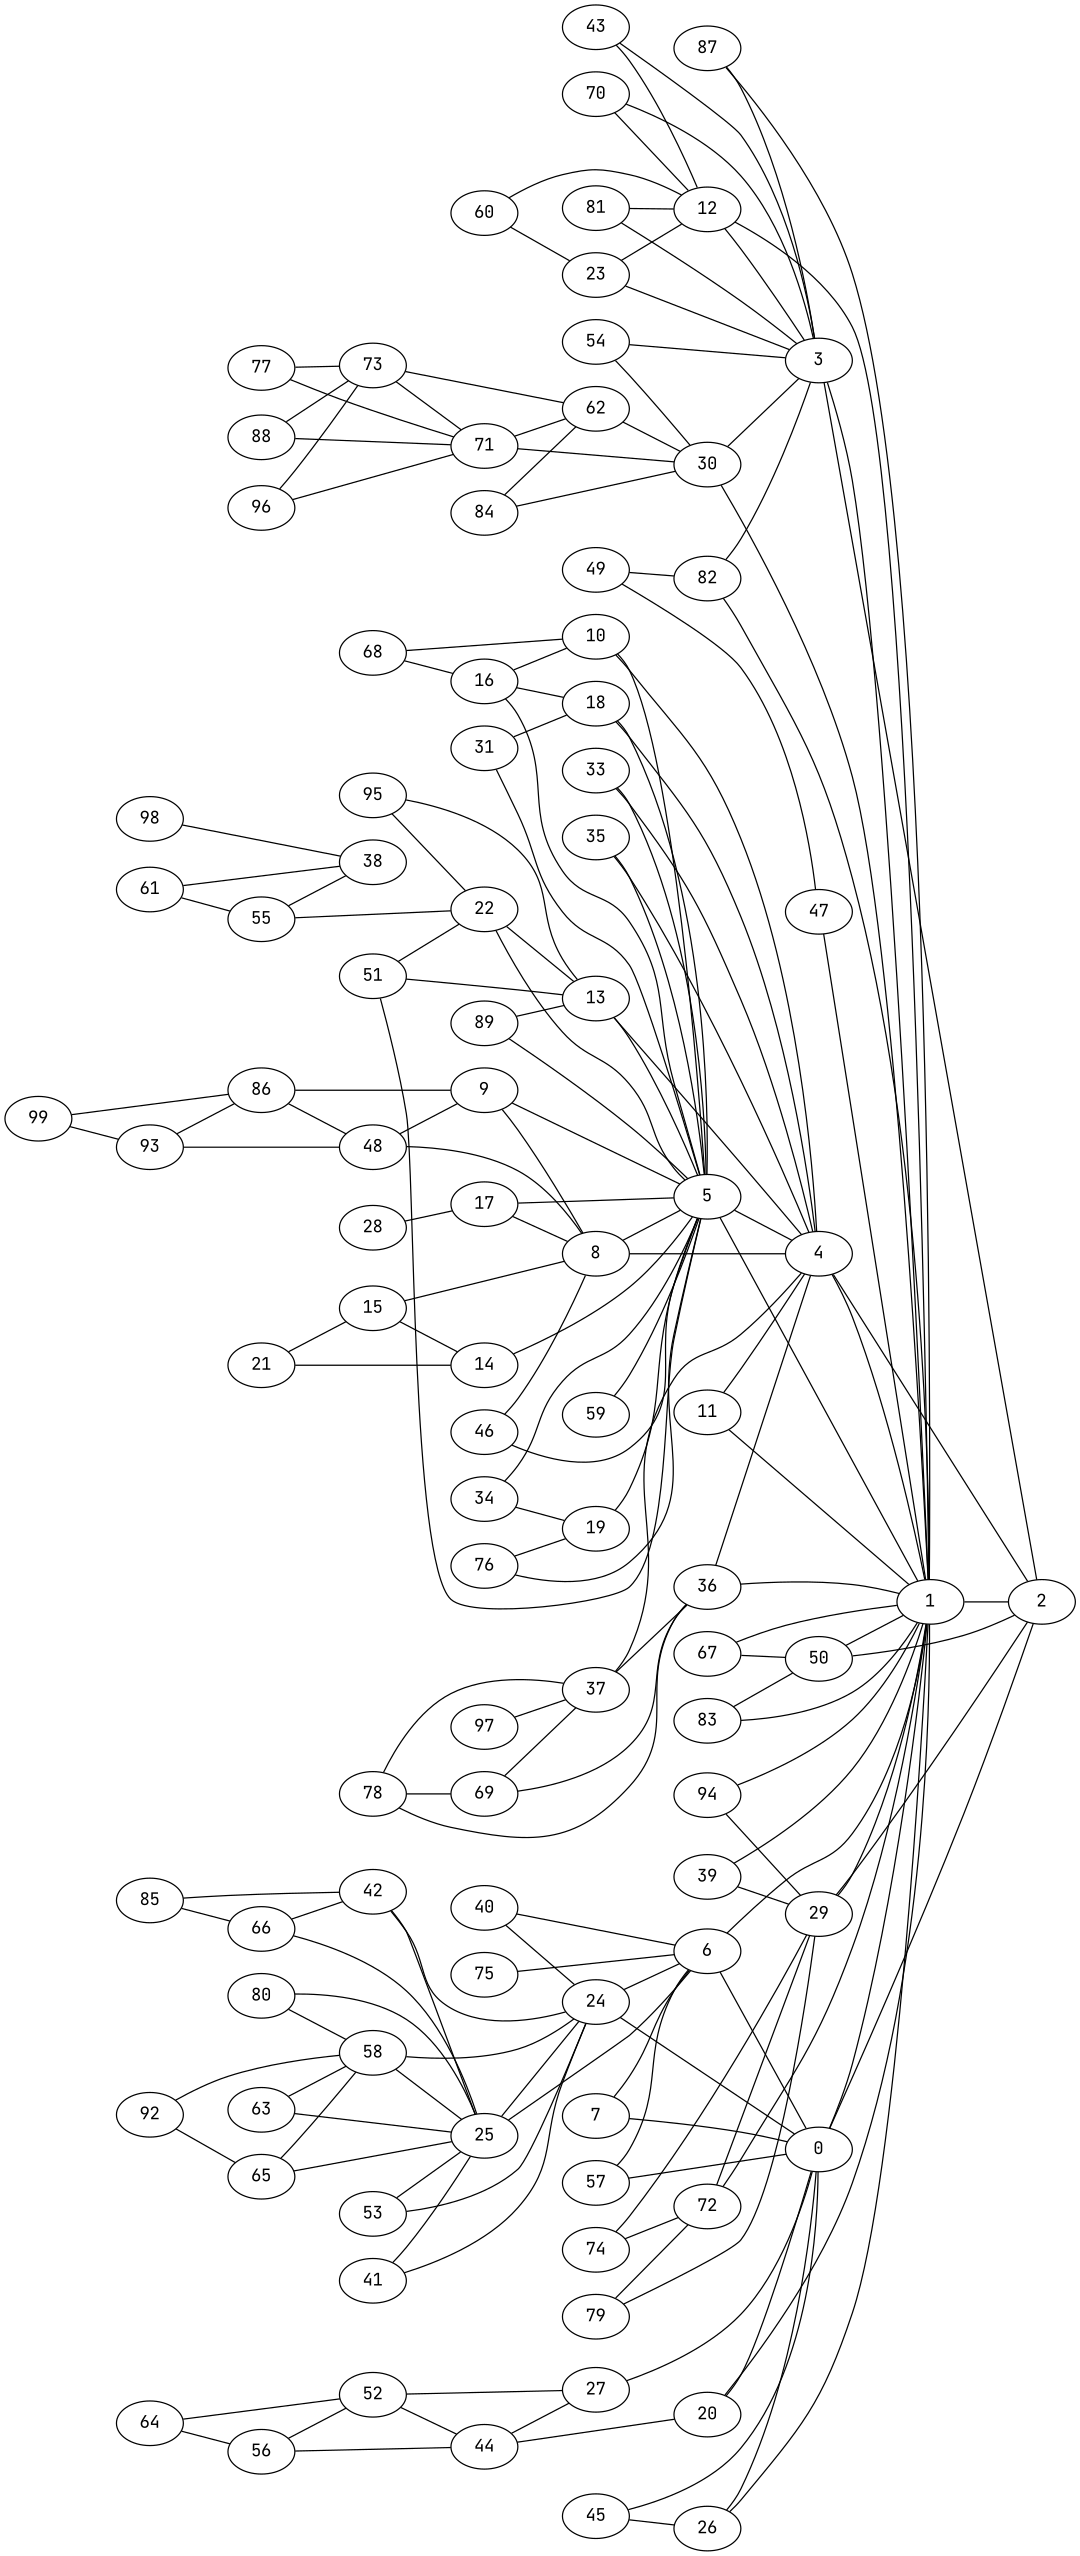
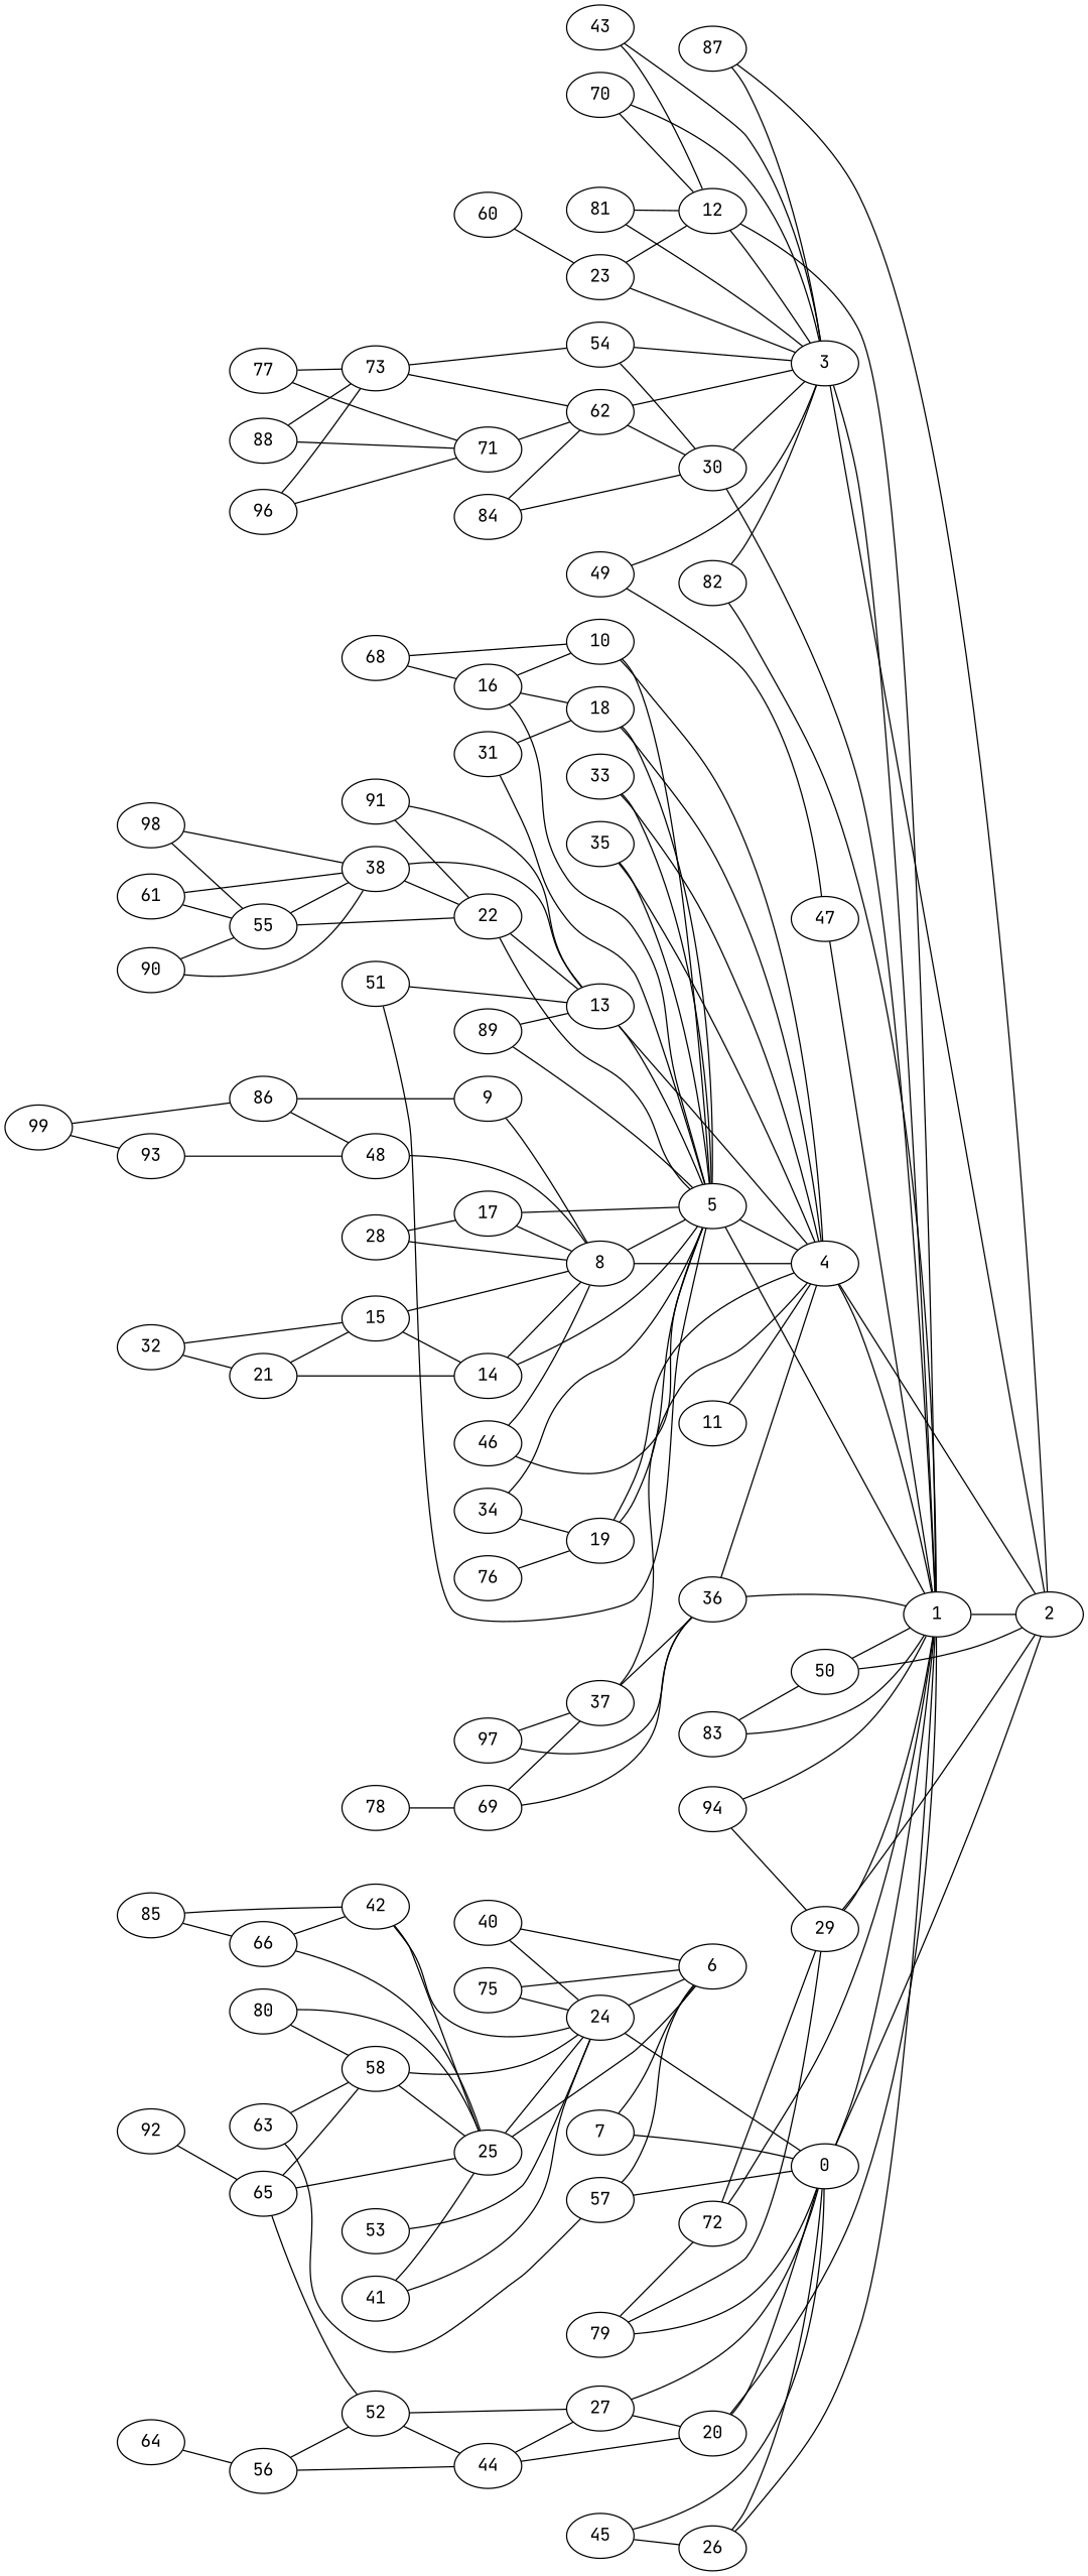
  graph {
    fontname="JetBrains Mono"
    rankdir=LR
    node [fontname="JetBrains Mono"]
    edge [fontname="JetBrains Mono"]
    n1 [label=0]
    n2 [label=1]
    n3 [label=2]
    n4 [label=3]
    n5 [label=4]
    n6 [label=5]
    n7 [label=6]
    n8 [label=7]
    n9 [label=8]
    n10 [label=9]
    n11 [label=10]
    n12 [label=11]
    n13 [label=12]
    n14 [label=13]
    n15 [label=14]
    n16 [label=15]
    n17 [label=16]
    n18 [label=18]
    n19 [label=17]
    n20 [label=19]
    n21 [label=20]
    n22 [label=21]
    n23 [label=22]
    n24 [label=23]
    n25 [label=24]
    n26 [label=25]
    n27 [label=26]
    n28 [label=27]
    n29 [label=28]
    n30 [label=29]
    n31 [label=30]
    n32 [label=31]
+   n33 [label=32]
    n34 [label=33]
    n35 [label=34]
    n36 [label=35]
    n37 [label=36]
    n38 [label=37]
    n39 [label=38]
-   n40 [label=39]
    n41 [label=40]
    n42 [label=41]
    n43 [label=42]
    n44 [label=43]
    n45 [label=44]
    n46 [label=45]
    n47 [label=46]
    n48 [label=47]
    n49 [label=48]
    n50 [label=49]
    n51 [label=50]
    n52 [label=51]
    n53 [label=52]
    n54 [label=53]
    n55 [label=54]
    n56 [label=55]
    n57 [label=56]
    n58 [label=57]
    n59 [label=58]
-   n60 [label=59]
    n61 [label=60]
    n62 [label=61]
    n63 [label=62]
    n64 [label=63]
    n65 [label=64]
    n66 [label=65]
    n67 [label=66]
-   n68 [label=67]
    n69 [label=68]
    n70 [label=69]
    n71 [label=70]
    n72 [label=71]
    n73 [label=72]
    n74 [label=73]
-   n75 [label=74]
    n76 [label=75]
    n77 [label=76]
    n78 [label=77]
    n79 [label=78]
    n80 [label=79]
    n81 [label=80]
    n82 [label=81]
    n83 [label=82]
    n84 [label=83]
    n85 [label=84]
    n86 [label=85]
    n87 [label=86]
    n88 [label=87]
    n89 [label=88]
    n90 [label=89]
+   n91 [label=90]
    n92 [label=92]
    n93 [label=93]
    n94 [label=94]
-   n95 [label=95]
+   n95 [label=91]
    n96 [label=96]
    n97 [label=97]
    n98 [label=98]
    n99 [label=99]
    n1 -- n2
    n1 -- n3
    n2 -- n3
    n4 -- n2
    n4 -- n3
    n5 -- n2
    n5 -- n3
    n6 -- n2
    n6 -- n5
-   n7 -- n1
-   n7 -- n2
+   n80 -- n1
    n8 -- n1
    n8 -- n7
    n9 -- n5
    n9 -- n6
-   n10 -- n6
    n10 -- n9
    n11 -- n5
    n11 -- n6
-   n12 -- n2
    n12 -- n5
    n13 -- n2
    n13 -- n4
    n14 -- n5
    n14 -- n6
    n15 -- n6
+   n15 -- n9
    n16 -- n9
    n16 -- n15
    n17 -- n6
    n17 -- n11
    n17 -- n18
    n18 -- n5
    n18 -- n6
    n19 -- n6
    n19 -- n9
+   n20 -- n5
    n20 -- n6
    n21 -- n1
    n21 -- n2
    n22 -- n15
    n22 -- n16
    n23 -- n6
    n23 -- n14
    n24 -- n4
    n24 -- n13
    n25 -- n1
    n25 -- n7
    n26 -- n7
    n26 -- n25
    n27 -- n1
    n27 -- n2
    n28 -- n1
+   n28 -- n21
+   n29 -- n9
    n29 -- n19
    n30 -- n2
    n30 -- n3
    n31 -- n2
    n31 -- n4
    n32 -- n6
    n32 -- n18
+   n33 -- n16
+   n33 -- n22
    n34 -- n5
    n34 -- n6
    n35 -- n6
    n35 -- n20
    n36 -- n5
    n36 -- n6
    n37 -- n2
    n37 -- n5
    n38 -- n5
    n38 -- n37
-   n52 -- n23
-   n40 -- n2
-   n40 -- n30
+   n39 -- n14
+   n39 -- n23
    n41 -- n7
    n41 -- n25
    n42 -- n25
    n42 -- n26
    n43 -- n25
    n43 -- n26
    n44 -- n4
    n44 -- n13
    n45 -- n21
    n45 -- n28
    n46 -- n1
    n46 -- n27
    n47 -- n6
    n47 -- n9
    n48 -- n2
    n49 -- n9
-   n49 -- n10
-   n50 -- n83
+   n50 -- n4
    n50 -- n48
    n51 -- n2
    n51 -- n3
    n52 -- n6
    n52 -- n14
    n53 -- n28
    n53 -- n45
    n54 -- n25
-   n54 -- n26
    n55 -- n4
    n55 -- n31
    n56 -- n23
    n56 -- n39
    n57 -- n45
    n57 -- n53
    n58 -- n1
    n58 -- n7
    n59 -- n25
    n59 -- n26
-   n60 -- n6
-   n61 -- n13
    n61 -- n24
    n62 -- n39
    n62 -- n56
+   n63 -- n4
    n63 -- n31
-   n64 -- n26
+   n64 -- n58
    n64 -- n59
-   n65 -- n53
+   n66 -- n53
    n65 -- n57
    n66 -- n26
    n66 -- n59
    n67 -- n26
    n67 -- n43
-   n68 -- n2
-   n68 -- n51
    n69 -- n11
    n69 -- n17
    n70 -- n37
    n70 -- n38
    n71 -- n4
    n71 -- n13
-   n72 -- n31
    n72 -- n63
    n73 -- n2
    n73 -- n30
    n74 -- n63
-   n74 -- n72
-   n75 -- n30
-   n75 -- n73
+   n74 -- n55
    n76 -- n7
-   n77 -- n6
+   n76 -- n25
    n77 -- n20
    n78 -- n72
    n78 -- n74
-   n79 -- n38
    n79 -- n70
    n80 -- n30
    n80 -- n73
    n81 -- n26
    n81 -- n59
    n82 -- n4
    n82 -- n13
    n83 -- n2
    n83 -- n4
    n84 -- n2
    n84 -- n51
    n85 -- n31
    n85 -- n63
    n86 -- n43
    n86 -- n67
    n87 -- n10
    n87 -- n49
-   n88 -- n2
+   n88 -- n3
    n88 -- n4
    n89 -- n72
    n89 -- n74
    n90 -- n6
    n90 -- n14
-   n92 -- n59
+   n91 -- n39
+   n91 -- n56
    n92 -- n66
    n93 -- n49
-   n93 -- n87
    n94 -- n2
    n94 -- n30
    n95 -- n14
    n95 -- n23
    n96 -- n72
    n96 -- n74
-   n79 -- n37
+   n97 -- n37
    n97 -- n38
    n98 -- n39
+   n98 -- n56
    n99 -- n87
    n99 -- n93
  }
